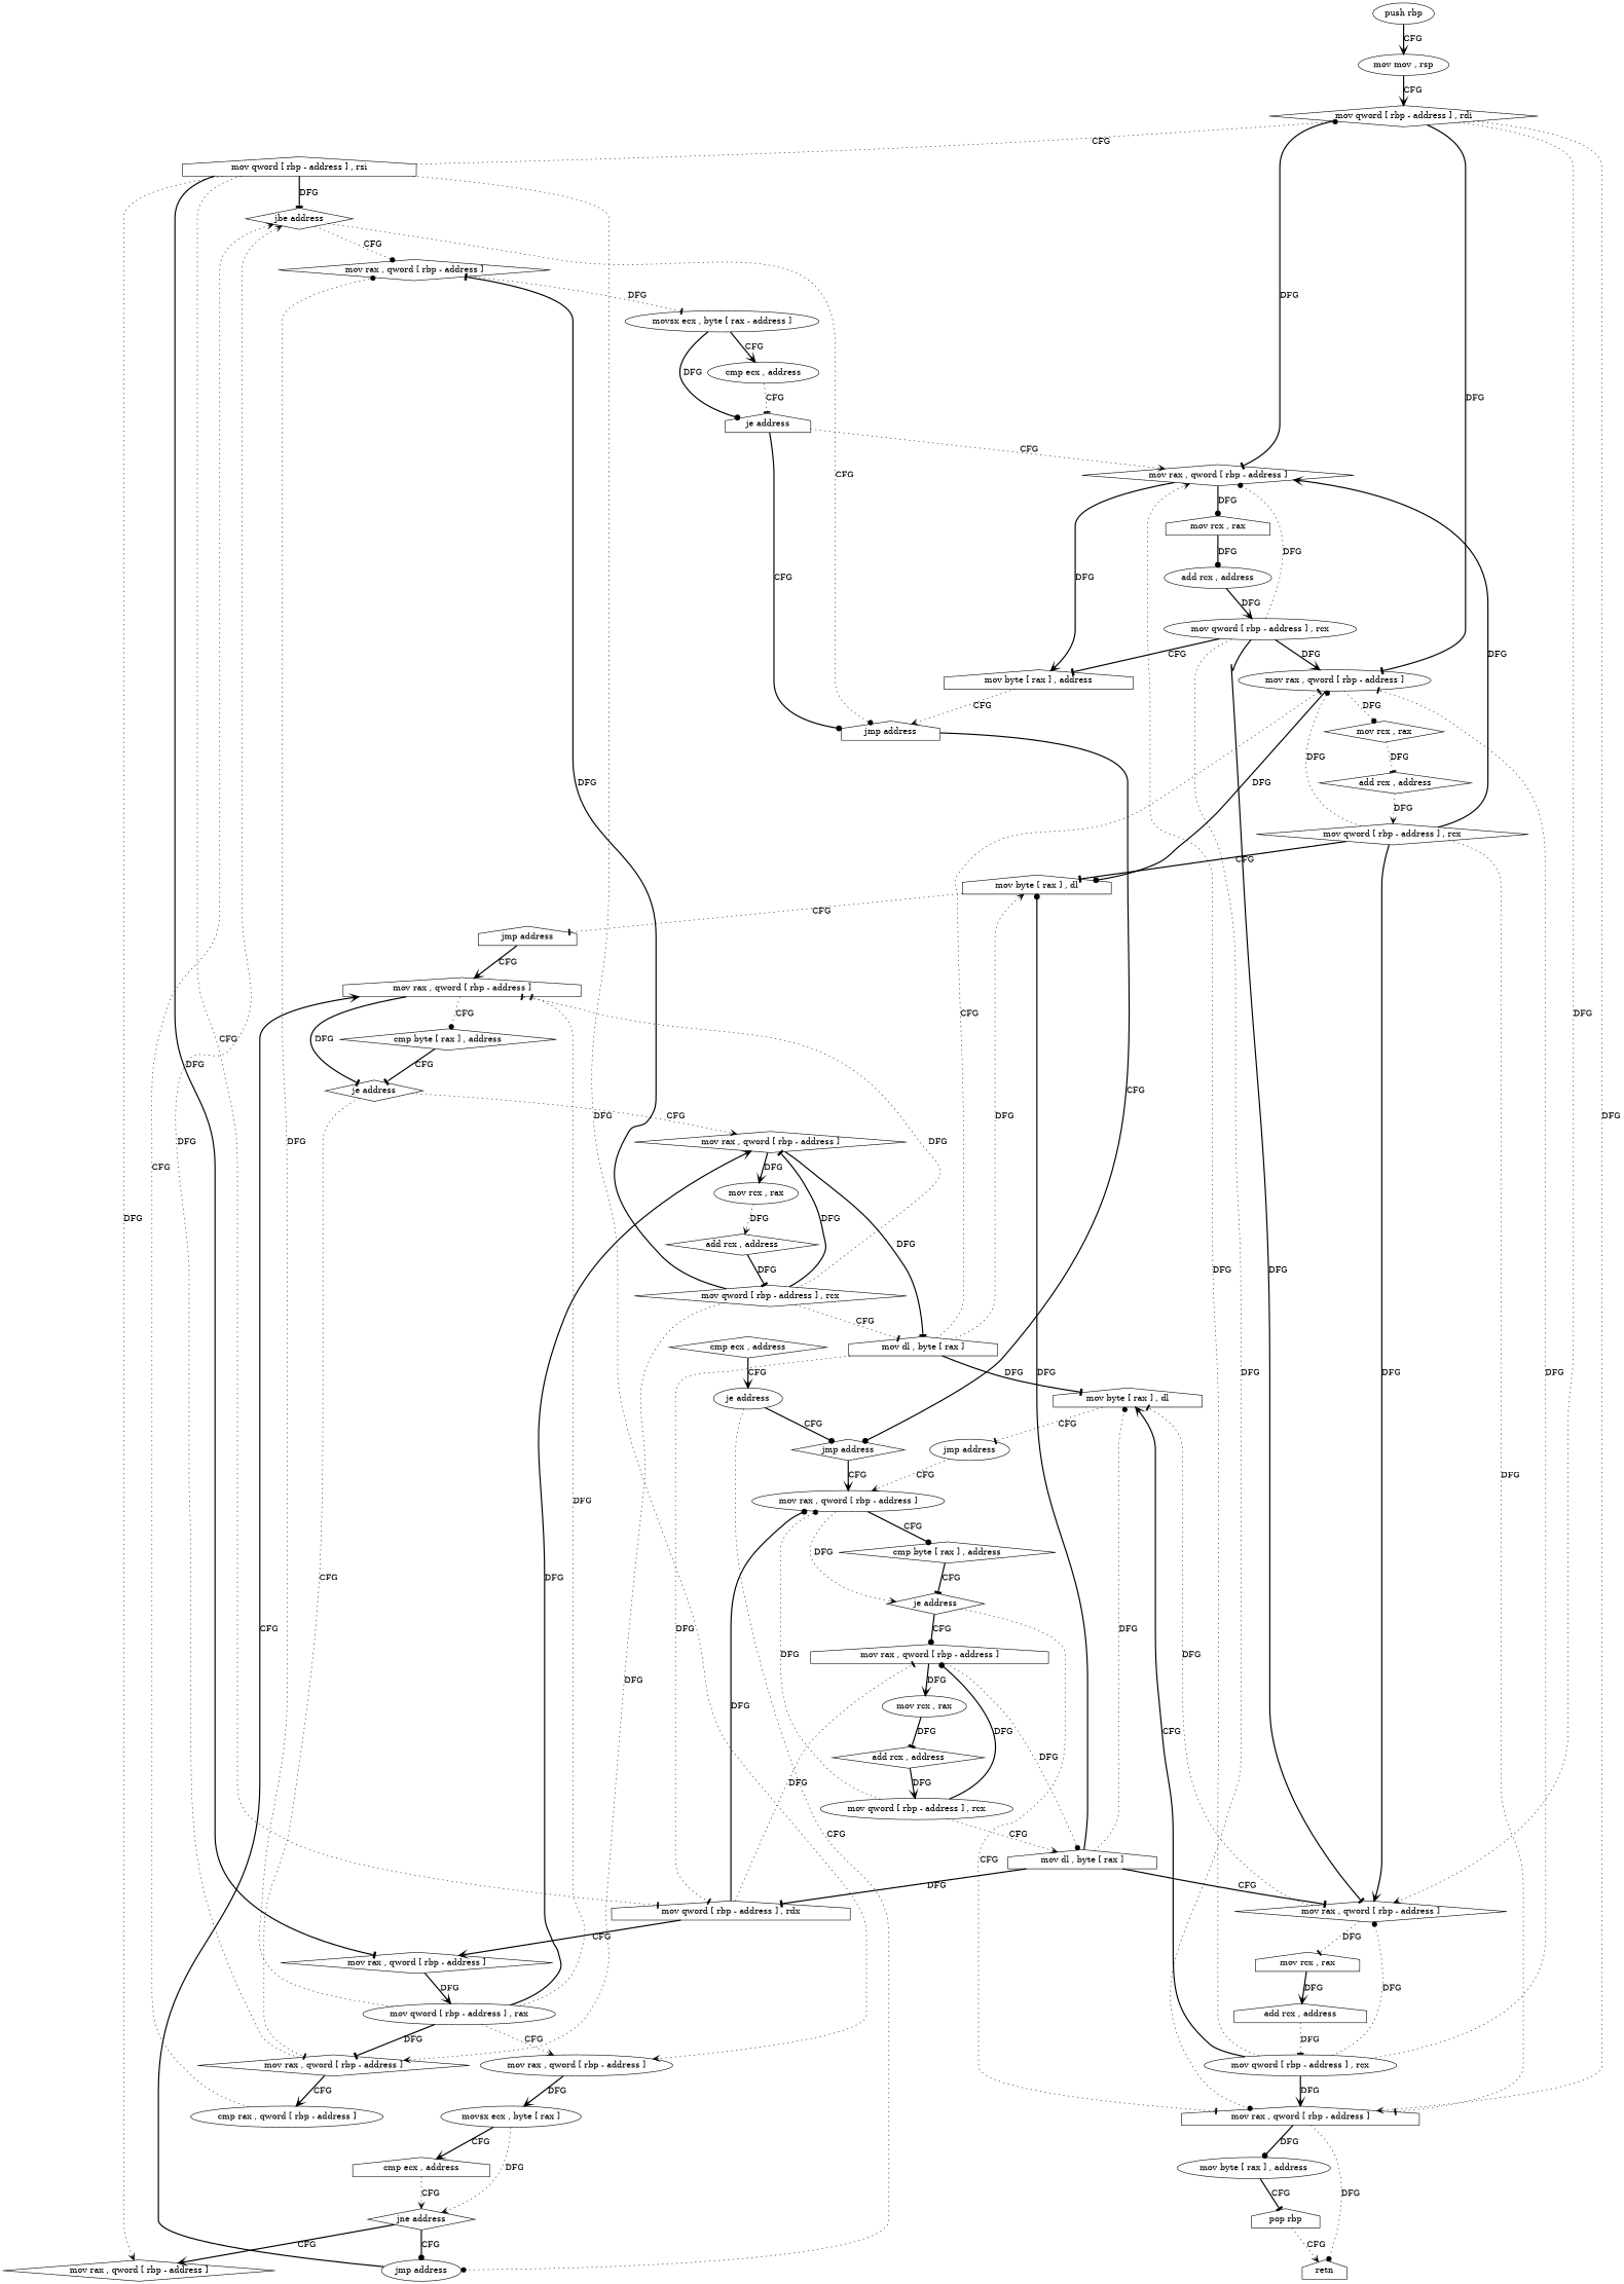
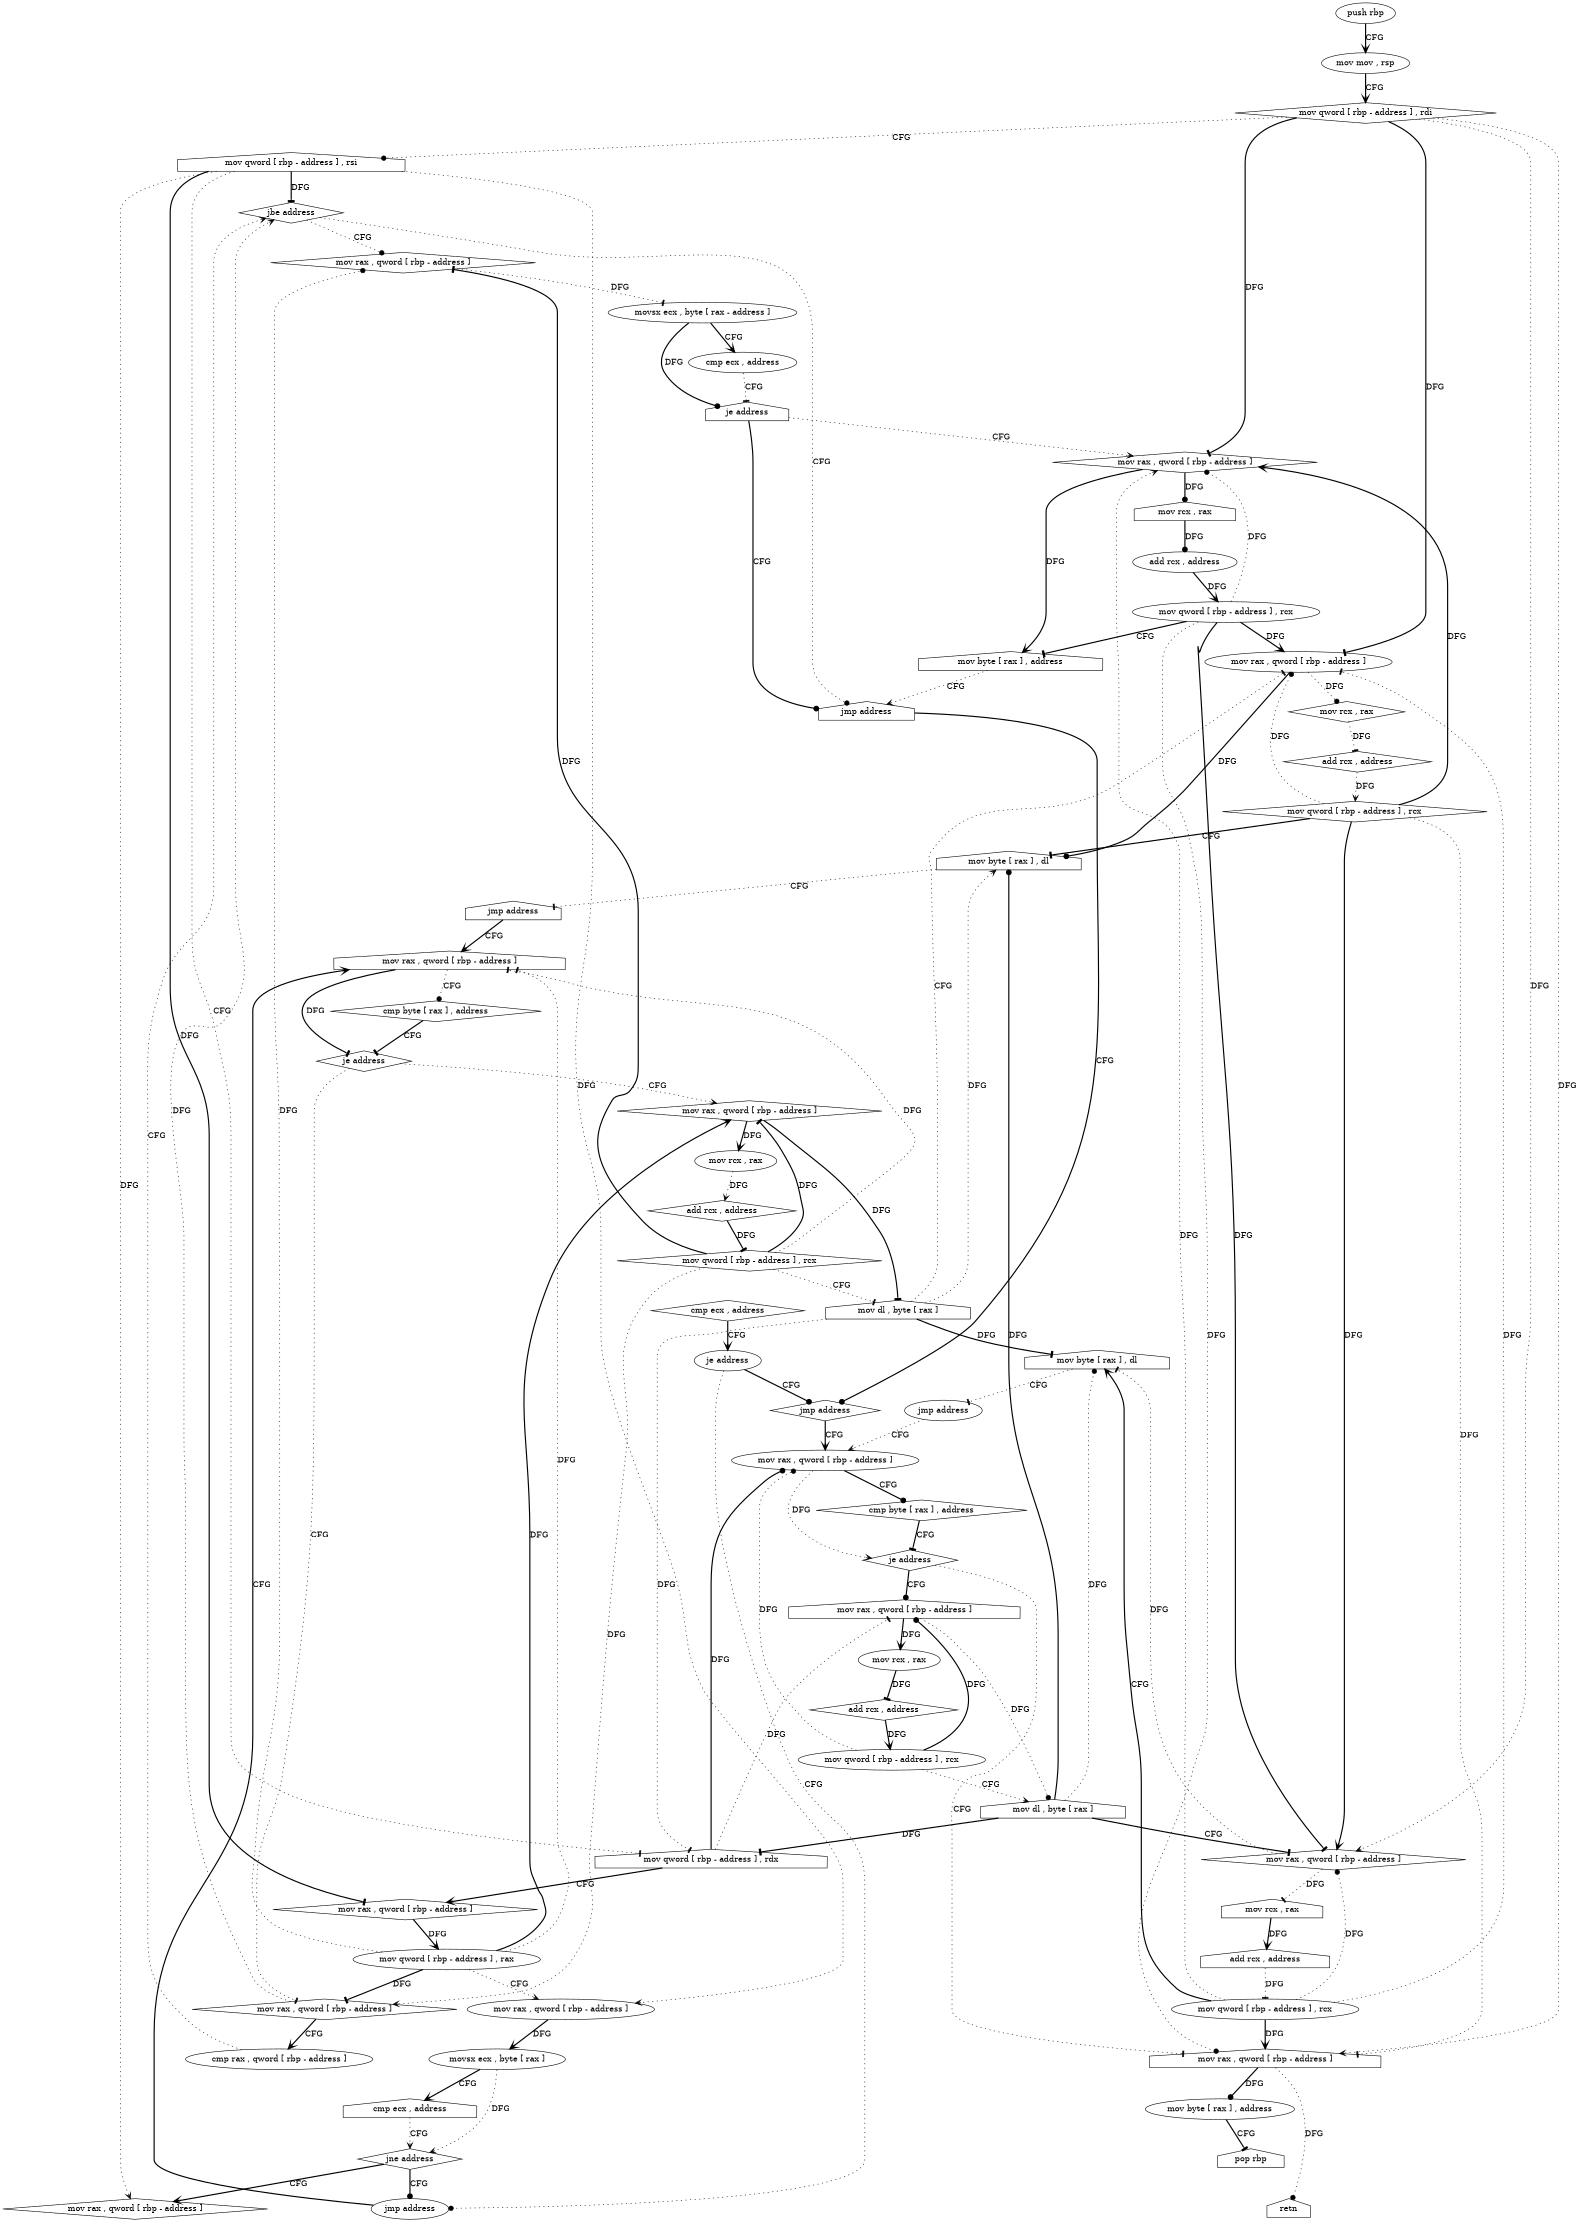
  digraph {
    node [shape=diamond]
    edge [arrowhead=vee style=bold]
    n1 [label="push rbp" shape=ellipse]
    n2 [label="mov mov , rsp" shape=ellipse]
    n3 [label="mov qword [ rbp - address ] , rdi"]
    n4 [label="mov qword [ rbp - address ] , rsi" shape=house]
    n5 [label="mov rax , qword [ rbp - address ]" shape=ellipse]
    n6 [label="mov rax , qword [ rbp - address ]" shape=house]
    n7 [label="mov rax , qword [ rbp - address ]"]
    n8 [label="mov rax , qword [ rbp - address ]"]
    n9 [label="mov qword [ rbp - address ] , rdx" shape=house]
    n10 [label="mov rax , qword [ rbp - address ]"]
    n11 [label="mov rax , qword [ rbp - address ]" shape=ellipse]
    n12 [label="mov rax , qword [ rbp - address ]"]
    n13 [label="jbe address"]
    n14 [label="mov byte [ rax ] , dl" shape=house]
    n15 [label="mov rcx , rax"]
    n16 [label="mov byte [ rax ] , address" shape=ellipse]
    n17 [label=retn shape=house]
    n18 [label="mov rcx , rax" shape=house]
    n19 [label="mov byte [ rax ] , address" shape=house]
    n20 [label="mov byte [ rax ] , dl" shape=house]
    n21 [label="mov rcx , rax" shape=house]
    n22 [label="mov rax , qword [ rbp - address ]" shape=ellipse]
    n23 [label="mov rax , qword [ rbp - address ]" shape=house]
    n24 [label="mov qword [ rbp - address ] , rax" shape=ellipse]
    n25 [label="movsx ecx , byte [ rax ]" shape=ellipse]
    n26 [label="mov rax , qword [ rbp - address ]"]
    n27 [label="jmp address" shape=house]
    n28 [label="cmp byte [ rax ] , address"]
    n29 [label="je address"]
    n30 [label="mov rcx , rax" shape=ellipse]
    n31 [label="mov dl , byte [ rax ]" shape=house]
    n32 [label="mov rax , qword [ rbp - address ]" shape=house]
    n33 [label="mov rax , qword [ rbp - address ]"]
    n34 [label="mov rax , qword [ rbp - address ]"]
    n35 [label="cmp byte [ rax ] , address"]
    n36 [label="je address"]
    n37 [label="cmp rax , qword [ rbp - address ]" shape=ellipse]
    n38 [label="mov rcx , rax" shape=ellipse]
    n39 [label="mov dl , byte [ rax ]" shape=house]
    n40 [label="movsx ecx , byte [ rax - address ]" shape=ellipse]
    n41 [label="cmp ecx , address" shape=house]
    n42 [label="jne address"]
    n43 [label="jmp address" shape=ellipse]
    n44 [label="cmp ecx , address"]
    n45 [label="je address" shape=ellipse]
    n46 [label="jmp address"]
    n47 [label="add rcx , address"]
    n48 [label="cmp ecx , address" shape=ellipse]
    n49 [label="je address" shape=house]
    n50 [label="mov qword [ rbp - address ] , rcx"]
    n51 [label="jmp address" shape=house]
    n52 [label="jmp address" shape=ellipse]
    n53 [label="add rcx , address"]
    n54 [label="mov qword [ rbp - address ] , rcx"]
    n55 [label="pop rbp" shape=house]
    n56 [label="add rcx , address"]
    n57 [label="add rcx , address" shape=ellipse]
    n58 [label="mov qword [ rbp - address ] , rcx" shape=ellipse]
    n59 [label="add rcx , address" shape=house]
    n60 [label="mov qword [ rbp - address ] , rcx" shape=ellipse]
    n61 [label="mov qword [ rbp - address ] , rcx" shape=ellipse]
    n1 -> n2 [label=CFG]
    n2 -> n3 [label=CFG]
-   n4 -> n3 [arrowhead=dot label=CFG style=dotted]
+   n3 -> n4 [arrowhead=dot label=CFG style=dotted]
    n3 -> n5 [arrowhead=tee label=DFG]
    n3 -> n6 [label=DFG style=dotted]
    n3 -> n7 [arrowhead=tee label=DFG]
    n3 -> n8 [label=DFG style=dotted]
    n4 -> n9 [arrowhead=tee label=CFG style=dotted]
    n4 -> n10 [arrowhead=tee label=DFG]
    n4 -> n11 [label=DFG style=dotted]
    n4 -> n12 [label=DFG style=dotted]
    n4 -> n13 [arrowhead=tee label=DFG]
    n5 -> n14 [arrowhead=dot label=DFG]
    n5 -> n15 [arrowhead=dot label=DFG style=dotted]
    n6 -> n16 [arrowhead=dot label=DFG]
    n6 -> n17 [arrowhead=dot label=DFG style=dotted]
    n7 -> n18 [arrowhead=dot label=DFG]
    n7 -> n19 [label=DFG]
    n8 -> n20 [arrowhead=tee label=DFG style=dotted]
    n8 -> n21 [arrowhead=tee label=DFG style=dotted]
    n9 -> n10 [label=CFG]
    n9 -> n22 [arrowhead=dot label=DFG]
    n9 -> n23 [arrowhead=tee label=DFG style=dotted]
    n10 -> n24 [label=DFG]
    n11 -> n25 [label=DFG]
    n13 -> n26 [arrowhead=dot label=CFG style=dotted]
    n13 -> n27 [arrowhead=dot label=CFG style=dotted]
    n14 -> n51 [arrowhead=tee label=CFG style=dotted]
    n15 -> n53 [arrowhead=tee label=DFG style=dotted]
    n16 -> n55 [arrowhead=tee label=CFG]
    n18 -> n57 [arrowhead=dot label=DFG]
    n19 -> n27 [label=CFG style=dotted]
    n20 -> n52 [arrowhead=tee label=CFG style=dotted]
    n21 -> n59 [label=DFG]
    n22 -> n28 [arrowhead=dot label=CFG]
    n22 -> n29 [label=DFG style=dotted]
    n23 -> n30 [label=DFG]
    n23 -> n31 [arrowhead=dot label=DFG style=dotted]
    n24 -> n11 [label=CFG style=dotted]
    n24 -> n26 [arrowhead=dot label=DFG style=dotted]
    n24 -> n32 [arrowhead=tee label=DFG style=dotted]
    n24 -> n33 [arrowhead=tee label=DFG]
    n24 -> n34 [label=DFG]
    n25 -> n41 [label=CFG]
    n25 -> n42 [label=DFG style=dotted]
    n26 -> n40 [arrowhead=tee label=DFG style=dotted]
    n27 -> n46 [arrowhead=dot label=CFG]
    n28 -> n29 [arrowhead=tee label=CFG]
    n29 -> n6 [arrowhead=tee label=CFG style=dotted]
    n29 -> n23 [arrowhead=dot label=CFG]
    n30 -> n56 [arrowhead=tee label=DFG]
    n31 -> n8 [arrowhead=tee label=CFG]
    n31 -> n9 [arrowhead=tee label=DFG]
    n31 -> n14 [arrowhead=dot label=DFG]
    n31 -> n20 [arrowhead=dot label=DFG style=dotted]
    n32 -> n35 [arrowhead=dot label=CFG style=dotted]
    n32 -> n36 [arrowhead=tee label=DFG]
    n33 -> n13 [label=DFG style=dotted]
    n33 -> n37 [label=CFG]
    n34 -> n38 [label=DFG]
    n34 -> n39 [arrowhead=tee label=DFG]
    n35 -> n36 [arrowhead=tee label=CFG]
    n36 -> n33 [arrowhead=tee label=CFG style=dotted]
    n36 -> n34 [label=CFG style=dotted]
    n37 -> n13 [label=CFG style=dotted]
    n38 -> n47 [label=DFG style=dotted]
    n39 -> n5 [arrowhead=tee label=CFG style=dotted]
    n39 -> n9 [arrowhead=tee label=DFG style=dotted]
    n39 -> n14 [label=DFG style=dotted]
    n39 -> n20 [arrowhead=tee label=DFG]
    n40 -> n48 [label=CFG]
    n40 -> n49 [arrowhead=dot label=DFG]
    n41 -> n42 [label=CFG style=dotted]
    n42 -> n12 [label=CFG]
    n42 -> n43 [arrowhead=dot label=CFG]
    n43 -> n32 [label=CFG]
    n44 -> n45 [label=CFG]
    n45 -> n43 [arrowhead=dot label=CFG style=dotted]
    n45 -> n46 [arrowhead=dot label=CFG]
    n46 -> n22 [label=CFG]
    n47 -> n50 [arrowhead=tee label=DFG]
    n48 -> n49 [arrowhead=tee label=CFG style=dotted]
    n49 -> n7 [label=CFG style=dotted]
    n49 -> n27 [arrowhead=dot label=CFG]
    n50 -> n26 [arrowhead=tee label=DFG]
    n50 -> n32 [arrowhead=tee label=DFG style=dotted]
    n50 -> n33 [label=DFG style=dotted]
    n50 -> n34 [arrowhead=tee label=DFG]
    n50 -> n39 [arrowhead=tee label=CFG style=dotted]
    n51 -> n32 [label=CFG]
    n52 -> n22 [label=CFG style=dotted]
    n53 -> n54 [label=DFG style=dotted]
    n54 -> n5 [arrowhead=dot label=DFG style=dotted]
    n54 -> n6 [arrowhead=tee label=DFG style=dotted]
    n54 -> n7 [label=DFG]
    n54 -> n8 [label=DFG]
    n54 -> n14 [arrowhead=tee label=CFG]
-   n55 -> n17 [label=CFG style=dotted]
    n56 -> n58 [label=DFG]
    n57 -> n61 [label=DFG]
    n58 -> n22 [arrowhead=dot label=DFG style=dotted]
    n58 -> n23 [arrowhead=dot label=DFG]
    n58 -> n31 [label=CFG style=dotted]
    n59 -> n60 [arrowhead=tee label=DFG style=dotted]
    n60 -> n5 [arrowhead=tee label=DFG style=dotted]
    n60 -> n6 [label=DFG]
    n60 -> n7 [label=DFG style=dotted]
    n60 -> n8 [arrowhead=dot label=DFG style=dotted]
    n60 -> n20 [label=CFG]
    n61 -> n5 [label=DFG]
    n61 -> n6 [arrowhead=dot label=DFG style=dotted]
    n61 -> n7 [arrowhead=dot label=DFG style=dotted]
    n61 -> n8 [arrowhead=tee label=DFG]
    n61 -> n19 [arrowhead=tee label=CFG]
  }
